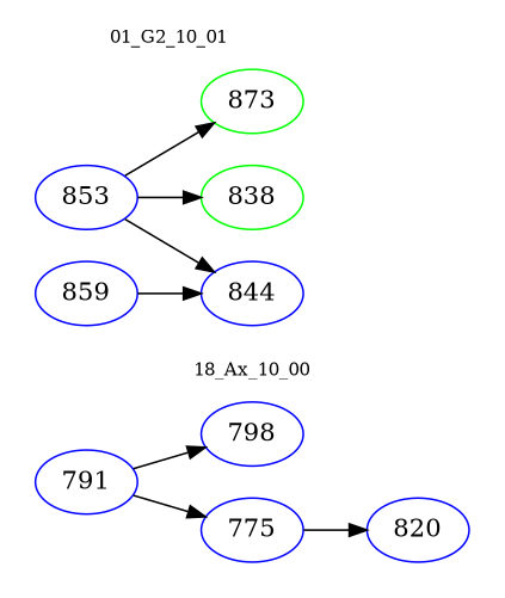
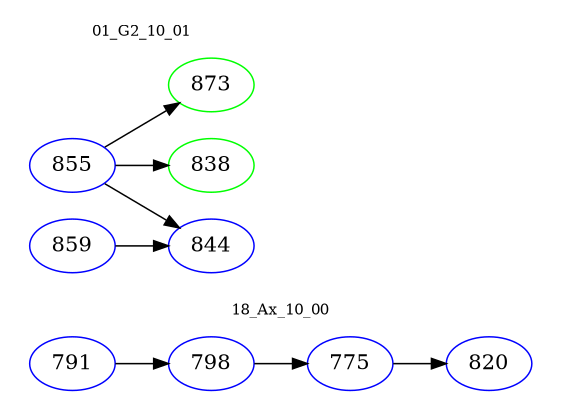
  digraph {
    rankdir=LR
    node [color=blue]
    edge [color=black]
    n1 [label=791]
    n2 [label=775]
    n3 [label=798]
    n4 [label=820]
-   n5 [label=853]
+   n5 [label=855]
    n6 [color=green label=838]
    n7 [color=green label=873]
    n8 [label=844]
    n9 [label=859]
    subgraph cluster_1 {
      color=white
      fontsize=10
      label="18_Ax_10_00"
      n1
      n2
      n3
      n4
    }
    subgraph cluster_2 {
      color=white
      fontsize=10
      label="01_G2_10_01"
      n5
      n6
      n7
      n8
      n9
    }
-   n1 -> n2
+   n3 -> n2
    n1 -> n3
    n2 -> n4
    n5 -> n6
    n5 -> n7
    n5 -> n8
    n9 -> n8
  }
